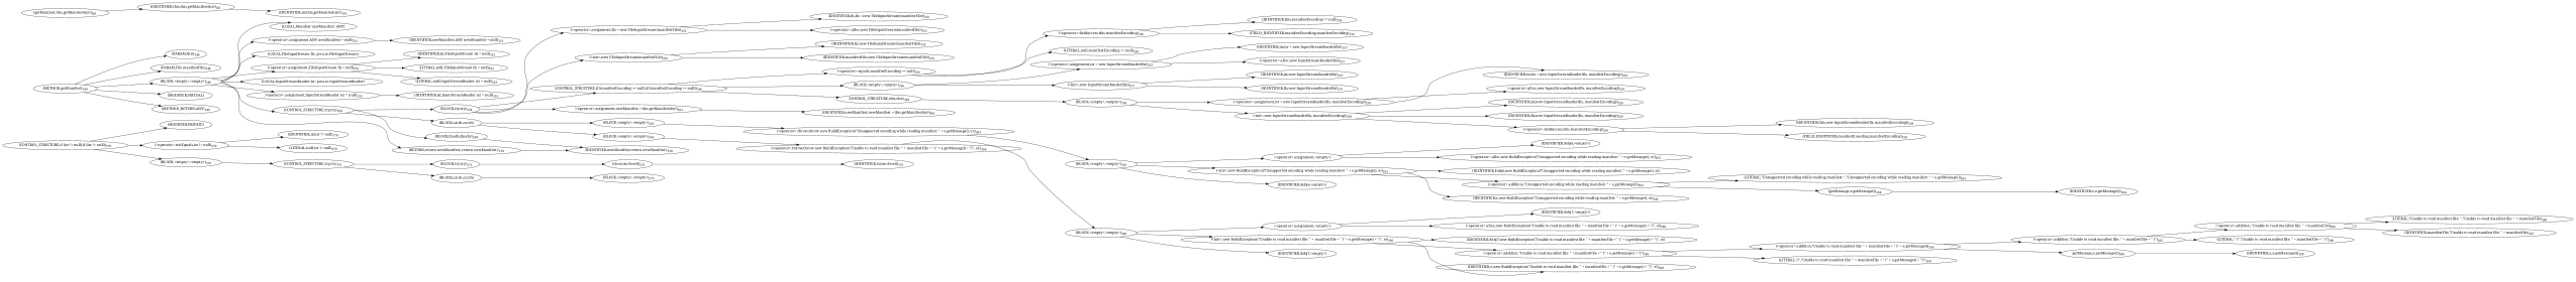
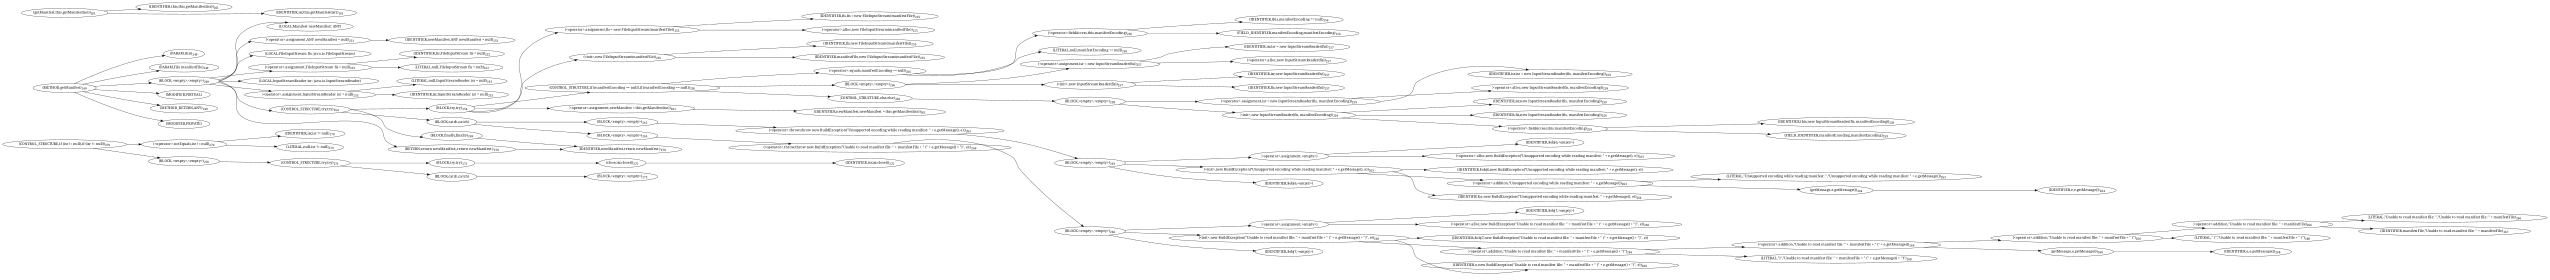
  digraph {
    fontname="Noto Serif"
    rankdir=LR
    node [fontname="Noto Serif"]
    edge [fontname="Noto Serif"]
    n1 [label=<(METHOD,getManifest)<SUB>249</SUB>>]
    n2 [label=<(PARAM,this)<SUB>249</SUB>>]
    n3 [label=<(PARAM,File manifestFile)<SUB>249</SUB>>]
    n4 [label=<(BLOCK,&lt;empty&gt;,&lt;empty&gt;)<SUB>249</SUB>>]
    n5 [label=<(MODIFIER,PRIVATE)>]
    n6 [label=<(MODIFIER,VIRTUAL)>]
    n7 [label=<(METHOD_RETURN,ANY)<SUB>249</SUB>>]
    n8 [label=<(LOCAL,Manifest newManifest: ANY)>]
    n9 [label=<(&lt;operator&gt;.assignment,ANY newManifest = null)<SUB>251</SUB>>]
    n10 [label=<(LOCAL,FileInputStream fis: java.io.FileInputStream)>]
    n11 [label=<(&lt;operator&gt;.assignment,FileInputStream fis = null)<SUB>252</SUB>>]
    n12 [label=<(LOCAL,InputStreamReader isr: java.io.InputStreamReader)>]
    n13 [label=<(&lt;operator&gt;.assignment,InputStreamReader isr = null)<SUB>253</SUB>>]
    n14 [label=<(CONTROL_STRUCTURE,try,try)<SUB>254</SUB>>]
    n15 [label=<(RETURN,return newManifest;,return newManifest;)<SUB>278</SUB>>]
    n16 [label=<(IDENTIFIER,newManifest,ANY newManifest = null)<SUB>251</SUB>>]
    n17 [label=<(IDENTIFIER,fis,FileInputStream fis = null)<SUB>252</SUB>>]
    n18 [label=<(LITERAL,null,FileInputStream fis = null)<SUB>252</SUB>>]
    n19 [label=<(IDENTIFIER,isr,InputStreamReader isr = null)<SUB>253</SUB>>]
    n20 [label=<(LITERAL,null,InputStreamReader isr = null)<SUB>253</SUB>>]
    n21 [label=<(BLOCK,try,try)<SUB>254</SUB>>]
    n22 [label=<(BLOCK,catch,catch)>]
    n23 [label=<(BLOCK,finally,finally)<SUB>269</SUB>>]
    n24 [label=<(IDENTIFIER,newManifest,return newManifest;)<SUB>278</SUB>>]
    n25 [label=<(&lt;operator&gt;.assignment,fis = new FileInputStream(manifestFile))<SUB>255</SUB>>]
    n26 [label=<(&lt;init&gt;,new FileInputStream(manifestFile))<SUB>255</SUB>>]
    n27 [label=<(CONTROL_STRUCTURE,if (manifestEncoding == null),if (manifestEncoding == null))<SUB>256</SUB>>]
    n28 [label=<(&lt;operator&gt;.assignment,newManifest = this.getManifest(isr))<SUB>261</SUB>>]
    n29 [label=<(BLOCK,&lt;empty&gt;,&lt;empty&gt;)<SUB>262</SUB>>]
    n30 [label=<(BLOCK,&lt;empty&gt;,&lt;empty&gt;)<SUB>265</SUB>>]
    n31 [label=<(IDENTIFIER,fis,fis = new FileInputStream(manifestFile))<SUB>255</SUB>>]
    n32 [label=<(&lt;operator&gt;.alloc,new FileInputStream(manifestFile))<SUB>255</SUB>>]
    n33 [label=<(IDENTIFIER,fis,new FileInputStream(manifestFile))<SUB>255</SUB>>]
    n34 [label=<(IDENTIFIER,manifestFile,new FileInputStream(manifestFile))<SUB>255</SUB>>]
    n35 [label=<(&lt;operator&gt;.equals,manifestEncoding == null)<SUB>256</SUB>>]
    n36 [label=<(BLOCK,&lt;empty&gt;,&lt;empty&gt;)<SUB>256</SUB>>]
    n37 [label=<(CONTROL_STRUCTURE,else,else)<SUB>258</SUB>>]
    n38 [label=<(IDENTIFIER,newManifest,newManifest = this.getManifest(isr))<SUB>261</SUB>>]
    n39 [label=<(&lt;operator&gt;.fieldAccess,this.manifestEncoding)<SUB>256</SUB>>]
    n40 [label=<(LITERAL,null,manifestEncoding == null)<SUB>256</SUB>>]
    n41 [label=<(&lt;operator&gt;.assignment,isr = new InputStreamReader(fis))<SUB>257</SUB>>]
    n42 [label=<(&lt;init&gt;,new InputStreamReader(fis))<SUB>257</SUB>>]
    n43 [label=<(BLOCK,&lt;empty&gt;,&lt;empty&gt;)<SUB>258</SUB>>]
    n44 [label=<(IDENTIFIER,this,manifestEncoding == null)<SUB>256</SUB>>]
    n45 [label=<(FIELD_IDENTIFIER,manifestEncoding,manifestEncoding)<SUB>256</SUB>>]
    n46 [label=<(IDENTIFIER,isr,isr = new InputStreamReader(fis))<SUB>257</SUB>>]
    n47 [label=<(&lt;operator&gt;.alloc,new InputStreamReader(fis))<SUB>257</SUB>>]
    n48 [label=<(IDENTIFIER,isr,new InputStreamReader(fis))<SUB>257</SUB>>]
    n49 [label=<(IDENTIFIER,fis,new InputStreamReader(fis))<SUB>257</SUB>>]
    n50 [label=<(&lt;operator&gt;.assignment,isr = new InputStreamReader(fis, manifestEncoding))<SUB>259</SUB>>]
    n51 [label=<(&lt;init&gt;,new InputStreamReader(fis, manifestEncoding))<SUB>259</SUB>>]
    n52 [label=<(IDENTIFIER,isr,isr = new InputStreamReader(fis, manifestEncoding))<SUB>259</SUB>>]
    n53 [label=<(&lt;operator&gt;.alloc,new InputStreamReader(fis, manifestEncoding))<SUB>259</SUB>>]
    n54 [label=<(IDENTIFIER,isr,new InputStreamReader(fis, manifestEncoding))<SUB>259</SUB>>]
    n55 [label=<(IDENTIFIER,fis,new InputStreamReader(fis, manifestEncoding))<SUB>259</SUB>>]
    n56 [label=<(&lt;operator&gt;.fieldAccess,this.manifestEncoding)<SUB>259</SUB>>]
    n57 [label=<(IDENTIFIER,this,new InputStreamReader(fis, manifestEncoding))<SUB>259</SUB>>]
    n58 [label=<(FIELD_IDENTIFIER,manifestEncoding,manifestEncoding)<SUB>259</SUB>>]
    n59 [label=<(getManifest,this.getManifest(isr))<SUB>261</SUB>>]
    n60 [label=<(IDENTIFIER,this,this.getManifest(isr))<SUB>261</SUB>>]
    n61 [label=<(IDENTIFIER,isr,this.getManifest(isr))<SUB>261</SUB>>]
    n62 [label=<(&lt;operator&gt;.throw,throw new BuildException(&quot;Unsupported encoding while reading manifest: &quot; + e.getMessage(), e);)<SUB>263</SUB>>]
    n63 [label=<(&lt;operator&gt;.throw,throw new BuildException(&quot;Unable to read manifest file: &quot; + manifestFile + &quot; (&quot; + e.getMessage() + &quot;)&quot;, e);)<SUB>266</SUB>>]
    n64 [label=<(BLOCK,&lt;empty&gt;,&lt;empty&gt;)<SUB>263</SUB>>]
    n65 [label=<(&lt;operator&gt;.assignment,&lt;empty&gt;)>]
    n66 [label=<(&lt;init&gt;,new BuildException(&quot;Unsupported encoding while reading manifest: &quot; + e.getMessage(), e))<SUB>263</SUB>>]
    n67 [label=<(IDENTIFIER,$obj6,&lt;empty&gt;)>]
    n68 [label=<(IDENTIFIER,$obj6,&lt;empty&gt;)>]
    n69 [label=<(&lt;operator&gt;.alloc,new BuildException(&quot;Unsupported encoding while reading manifest: &quot; + e.getMessage(), e))<SUB>263</SUB>>]
    n70 [label=<(IDENTIFIER,$obj6,new BuildException(&quot;Unsupported encoding while reading manifest: &quot; + e.getMessage(), e))>]
    n71 [label=<(&lt;operator&gt;.addition,&quot;Unsupported encoding while reading manifest: &quot; + e.getMessage())<SUB>263</SUB>>]
    n72 [label=<(IDENTIFIER,e,new BuildException(&quot;Unsupported encoding while reading manifest: &quot; + e.getMessage(), e))<SUB>264</SUB>>]
    n73 [label=<(LITERAL,&quot;Unsupported encoding while reading manifest: &quot;,&quot;Unsupported encoding while reading manifest: &quot; + e.getMessage())<SUB>263</SUB>>]
    n74 [label=<(getMessage,e.getMessage())<SUB>264</SUB>>]
    n75 [label=<(IDENTIFIER,e,e.getMessage())<SUB>264</SUB>>]
    n76 [label=<(BLOCK,&lt;empty&gt;,&lt;empty&gt;)<SUB>266</SUB>>]
    n77 [label=<(&lt;operator&gt;.assignment,&lt;empty&gt;)>]
    n78 [label=<(&lt;init&gt;,new BuildException(&quot;Unable to read manifest file: &quot; + manifestFile + &quot; (&quot; + e.getMessage() + &quot;)&quot;, e))<SUB>266</SUB>>]
    n79 [label=<(IDENTIFIER,$obj7,&lt;empty&gt;)>]
    n80 [label=<(IDENTIFIER,$obj7,&lt;empty&gt;)>]
    n81 [label=<(&lt;operator&gt;.alloc,new BuildException(&quot;Unable to read manifest file: &quot; + manifestFile + &quot; (&quot; + e.getMessage() + &quot;)&quot;, e))<SUB>266</SUB>>]
    n82 [label=<(IDENTIFIER,$obj7,new BuildException(&quot;Unable to read manifest file: &quot; + manifestFile + &quot; (&quot; + e.getMessage() + &quot;)&quot;, e))>]
    n83 [label=<(&lt;operator&gt;.addition,&quot;Unable to read manifest file: &quot; + manifestFile + &quot; (&quot; + e.getMessage() + &quot;)&quot;)<SUB>266</SUB>>]
    n84 [label=<(IDENTIFIER,e,new BuildException(&quot;Unable to read manifest file: &quot; + manifestFile + &quot; (&quot; + e.getMessage() + &quot;)&quot;, e))<SUB>268</SUB>>]
    n85 [label=<(&lt;operator&gt;.addition,&quot;Unable to read manifest file: &quot; + manifestFile + &quot; (&quot; + e.getMessage())<SUB>266</SUB>>]
    n86 [label=<(LITERAL,&quot;)&quot;,&quot;Unable to read manifest file: &quot; + manifestFile + &quot; (&quot; + e.getMessage() + &quot;)&quot;)<SUB>268</SUB>>]
    n87 [label=<(&lt;operator&gt;.addition,&quot;Unable to read manifest file: &quot; + manifestFile + &quot; (&quot;)<SUB>266</SUB>>]
    n88 [label=<(getMessage,e.getMessage())<SUB>268</SUB>>]
    n89 [label=<(&lt;operator&gt;.addition,&quot;Unable to read manifest file: &quot; + manifestFile)<SUB>266</SUB>>]
    n90 [label=<(LITERAL,&quot; (&quot;,&quot;Unable to read manifest file: &quot; + manifestFile + &quot; (&quot;)<SUB>268</SUB>>]
    n91 [label=<(IDENTIFIER,e,e.getMessage())<SUB>268</SUB>>]
    n92 [label=<(LITERAL,&quot;Unable to read manifest file: &quot;,&quot;Unable to read manifest file: &quot; + manifestFile)<SUB>266</SUB>>]
    n93 [label=<(IDENTIFIER,manifestFile,&quot;Unable to read manifest file: &quot; + manifestFile)<SUB>267</SUB>>]
    n94 [label=<(CONTROL_STRUCTURE,if (isr != null),if (isr != null))<SUB>270</SUB>>]
    n95 [label=<(&lt;operator&gt;.notEquals,isr != null)<SUB>270</SUB>>]
    n96 [label=<(BLOCK,&lt;empty&gt;,&lt;empty&gt;)<SUB>270</SUB>>]
    n97 [label=<(IDENTIFIER,isr,isr != null)<SUB>270</SUB>>]
    n98 [label=<(LITERAL,null,isr != null)<SUB>270</SUB>>]
    n99 [label=<(CONTROL_STRUCTURE,try,try)<SUB>271</SUB>>]
    n100 [label=<(BLOCK,try,try)<SUB>271</SUB>>]
    n101 [label=<(BLOCK,catch,catch)>]
    n102 [label=<(close,isr.close())<SUB>272</SUB>>]
    n103 [label=<(BLOCK,&lt;empty&gt;,&lt;empty&gt;)<SUB>273</SUB>>]
    n104 [label=<(IDENTIFIER,isr,isr.close())<SUB>272</SUB>>]
    n1 -> n2
    n1 -> n3
    n1 -> n4
-   n94 -> n5
+   n1 -> n5
    n1 -> n6
    n1 -> n7
    n4 -> n8
    n4 -> n9
    n4 -> n10
    n4 -> n11
    n4 -> n12
    n4 -> n13
    n4 -> n14
    n4 -> n15
    n9 -> n16
    n11 -> n17
    n11 -> n18
    n13 -> n19
-   n11 -> n20
+   n13 -> n20
    n14 -> n21
    n14 -> n22
    n14 -> n23
    n15 -> n24
    n21 -> n25
    n21 -> n26
    n21 -> n27
    n21 -> n28
    n22 -> n29
    n22 -> n30
    n23 -> n24
    n25 -> n31
    n25 -> n32
    n26 -> n33
    n26 -> n34
    n27 -> n35
    n27 -> n36
    n27 -> n37
    n28 -> n38
    n29 -> n62
    n30 -> n63
    n35 -> n39
    n35 -> n40
    n36 -> n41
    n36 -> n42
    n37 -> n43
    n39 -> n44
    n39 -> n45
    n41 -> n46
    n41 -> n47
    n42 -> n48
    n42 -> n49
    n43 -> n50
    n43 -> n51
    n50 -> n52
    n50 -> n53
    n51 -> n54
    n51 -> n55
    n51 -> n56
    n56 -> n57
    n56 -> n58
    n59 -> n60
-   n60 -> n61
+   n59 -> n61
    n62 -> n64
    n63 -> n76
    n64 -> n65
    n64 -> n66
    n64 -> n67
    n65 -> n68
    n65 -> n69
    n66 -> n70
    n66 -> n71
    n66 -> n72
    n71 -> n73
    n71 -> n74
    n74 -> n75
    n76 -> n77
    n76 -> n78
    n76 -> n79
    n77 -> n80
    n77 -> n81
    n78 -> n82
    n78 -> n83
    n78 -> n84
    n83 -> n85
    n83 -> n86
    n85 -> n87
    n85 -> n88
    n87 -> n89
    n87 -> n90
    n88 -> n91
    n89 -> n92
    n89 -> n93
    n94 -> n95
    n94 -> n96
    n95 -> n97
    n95 -> n98
    n96 -> n99
    n99 -> n100
    n99 -> n101
    n100 -> n102
    n101 -> n103
    n102 -> n104
  }
